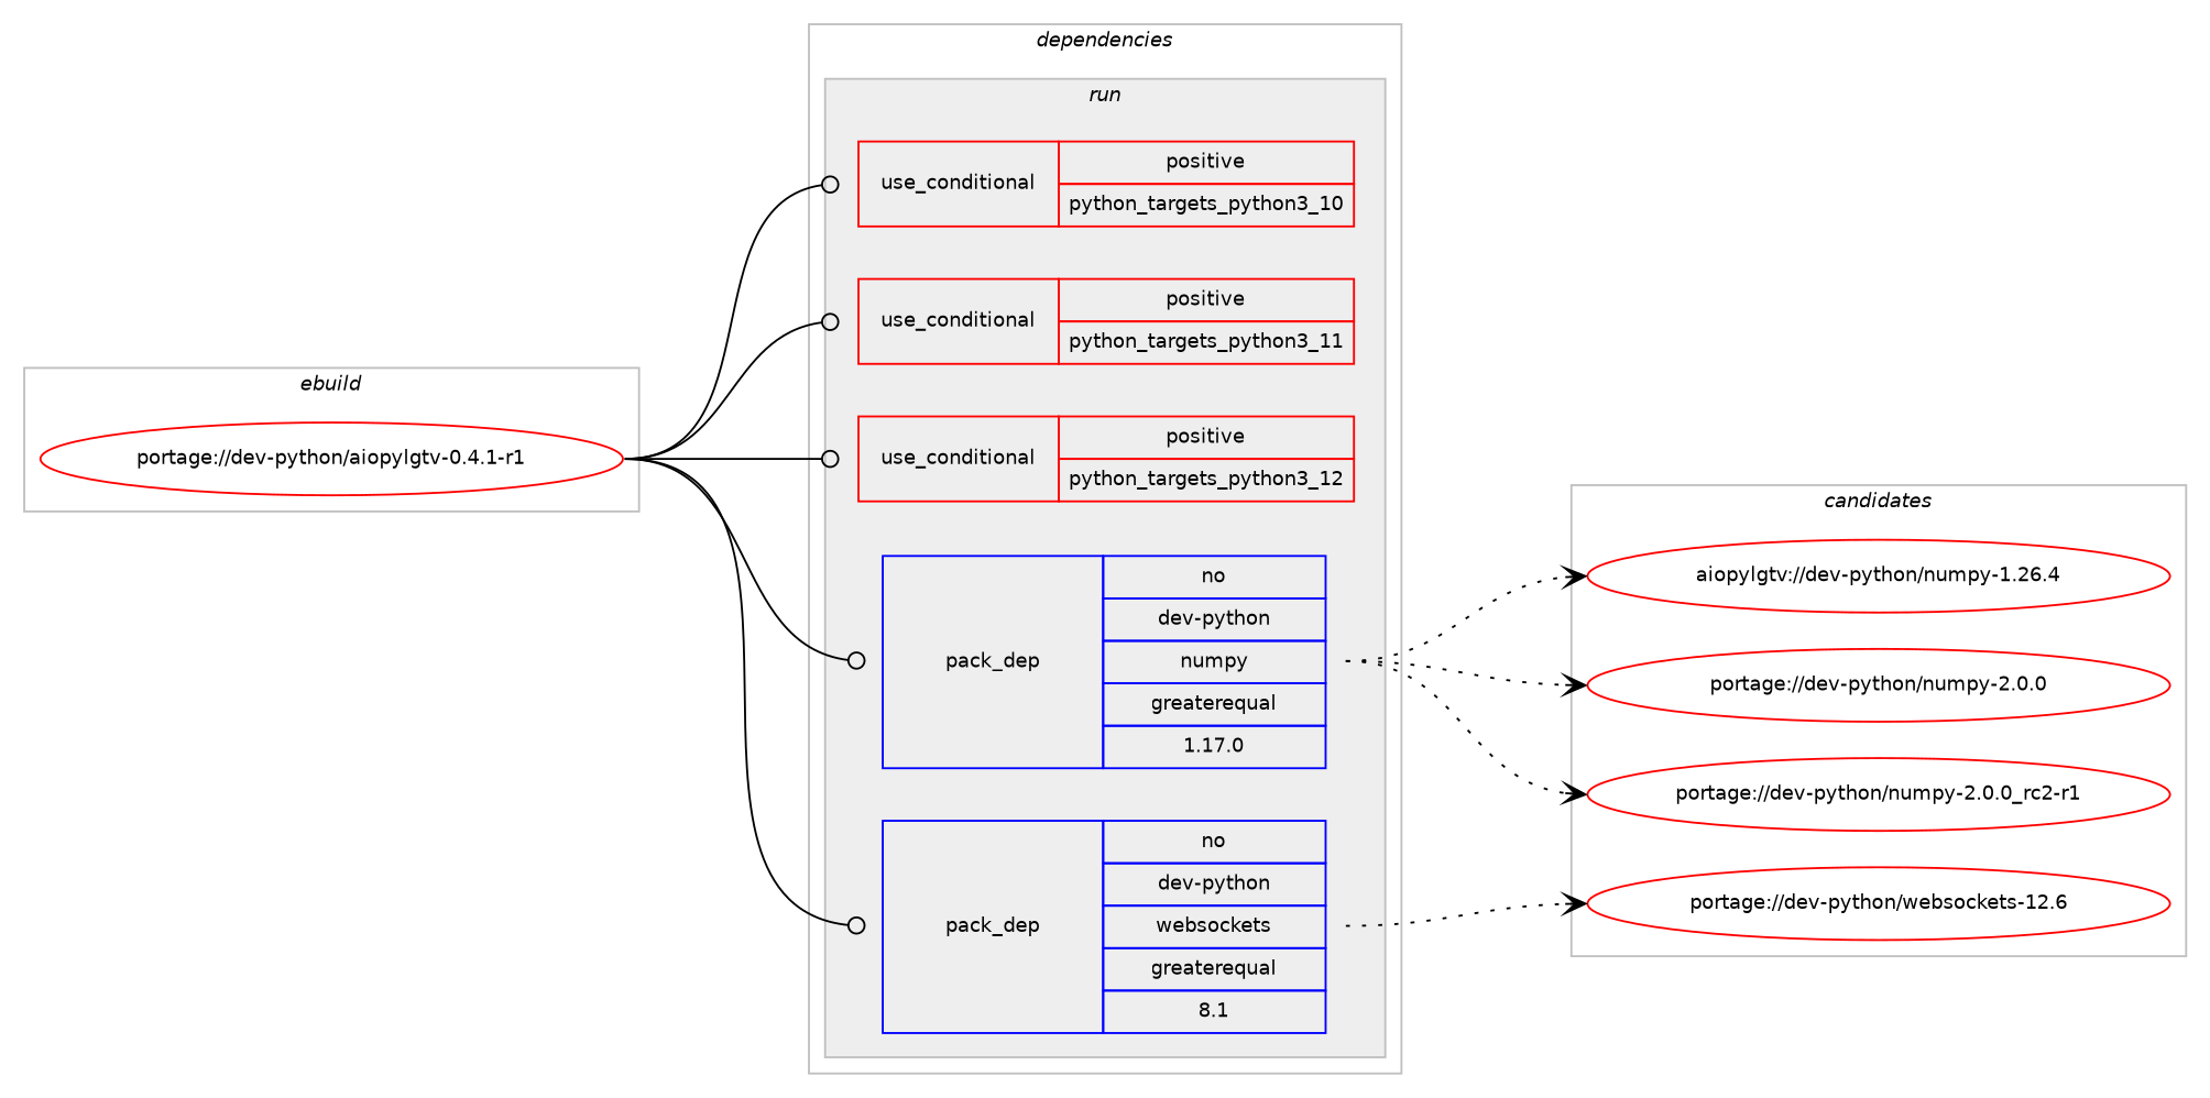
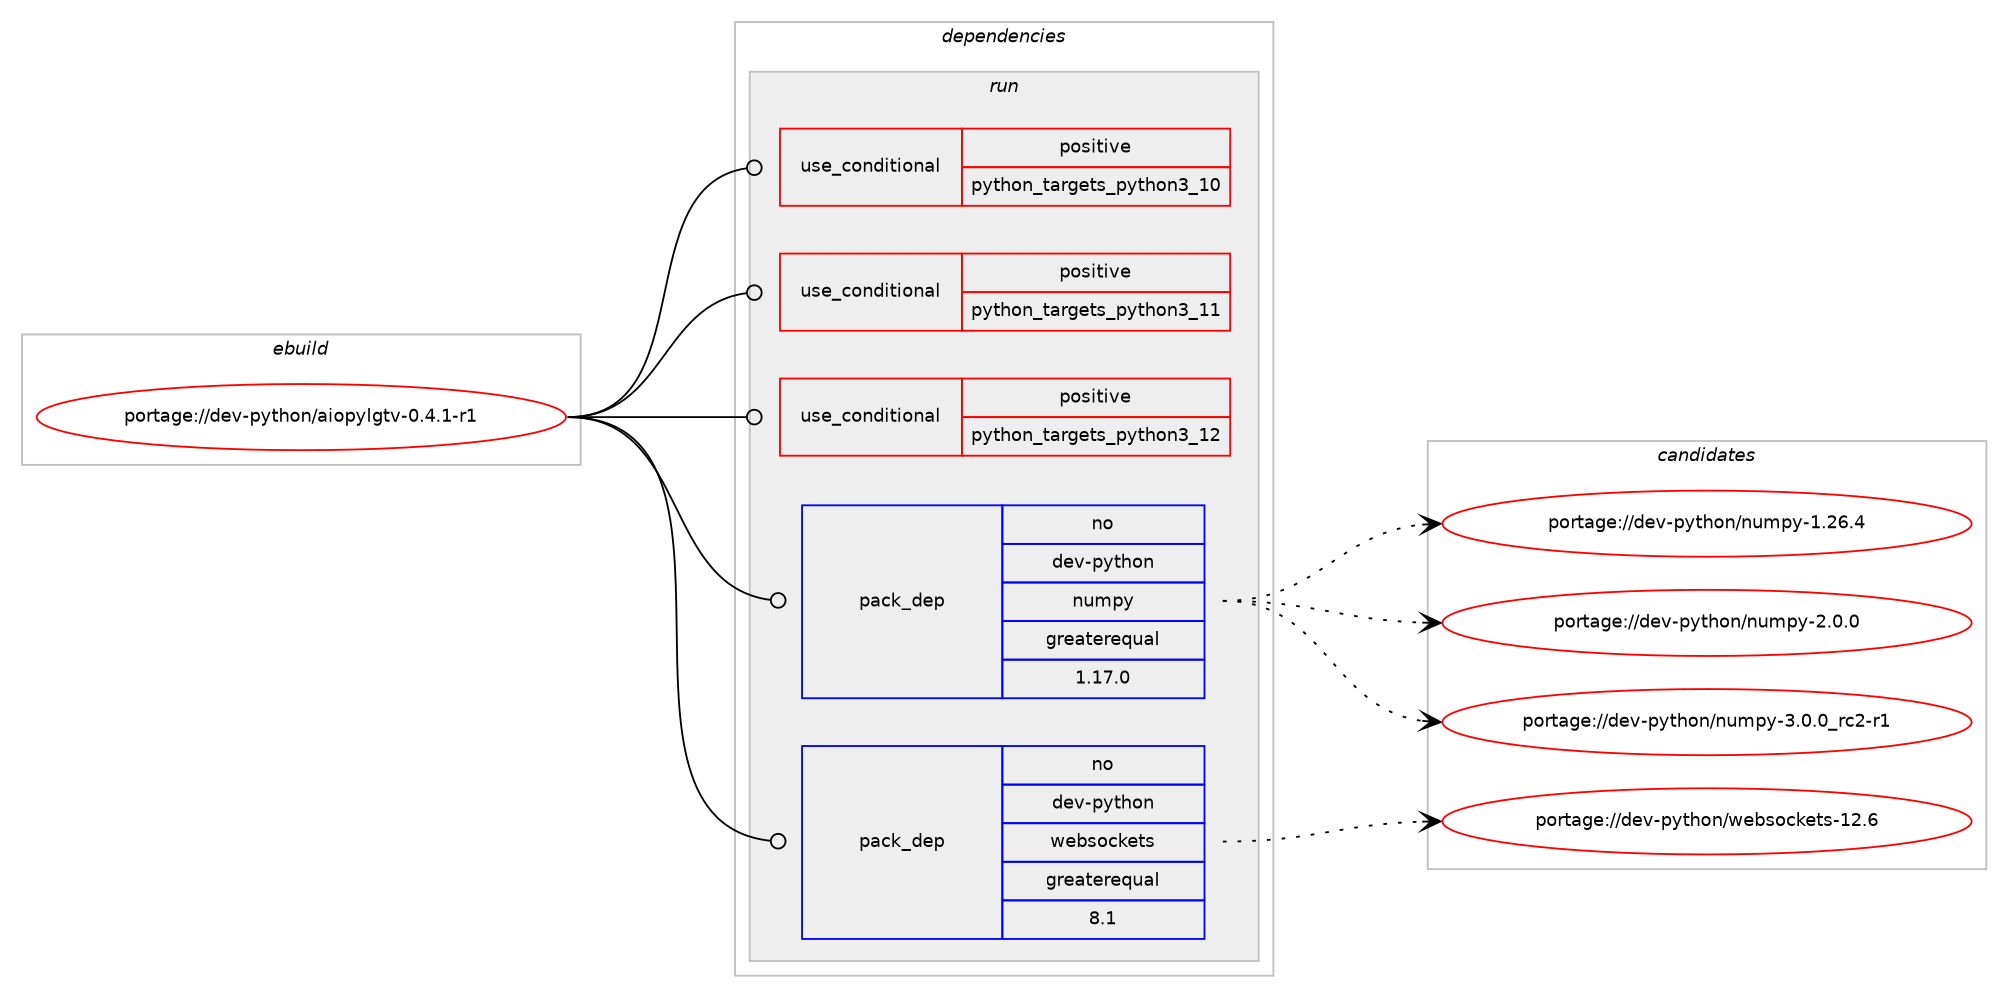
  digraph {
    compound=true
    concentrate=true
    fontname=Helvetica
    fontsize=10
    newrank=true
    rankdir=LR
    ranksep=1.5
    node [color=red fontname=Helvetica fontsize=10]
    edge [arrowhead=odot headport=w style=solid tailport=e weight=20]
    n1 [label="portage://dev-python/aiopylgtv-0.4.1-r1" width=4]
    n2 [label=<<TABLE BORDER="0" CELLBORDER="1" CELLSPACING="0" CELLPADDING="4"><TR><TD ROWSPAN="3" CELLPADDING="10">use_conditional</TD></TR><TR><TD>positive</TD></TR><TR><TD>python_targets_python3_10</TD></TR></TABLE>> shape=none]
    n3 [label=<<TABLE BORDER="0" CELLBORDER="1" CELLSPACING="0" CELLPADDING="4"><TR><TD ROWSPAN="3" CELLPADDING="10">use_conditional</TD></TR><TR><TD>positive</TD></TR><TR><TD>python_targets_python3_11</TD></TR></TABLE>> shape=none]
    n4 [label=<<TABLE BORDER="0" CELLBORDER="1" CELLSPACING="0" CELLPADDING="4"><TR><TD ROWSPAN="3" CELLPADDING="10">use_conditional</TD></TR><TR><TD>positive</TD></TR><TR><TD>python_targets_python3_12</TD></TR></TABLE>> shape=none]
    n5 [color=blue label=<<TABLE BORDER="0" CELLBORDER="1" CELLSPACING="0" CELLPADDING="4" WIDTH="220"><TR><TD ROWSPAN="6" CELLPADDING="30">pack_dep</TD></TR><TR><TD WIDTH="110">no</TD></TR><TR><TD>dev-python</TD></TR><TR><TD>numpy</TD></TR><TR><TD>greaterequal</TD></TR><TR><TD>1.17.0</TD></TR></TABLE>> shape=none]
    n6 [color=blue label=<<TABLE BORDER="0" CELLBORDER="1" CELLSPACING="0" CELLPADDING="4" WIDTH="220"><TR><TD ROWSPAN="6" CELLPADDING="30">pack_dep</TD></TR><TR><TD WIDTH="110">no</TD></TR><TR><TD>dev-python</TD></TR><TR><TD>websockets</TD></TR><TR><TD>greaterequal</TD></TR><TR><TD>8.1</TD></TR></TABLE>> shape=none]
-   n7 [label="aiopylgtv://dev-python/numpy-1.26.4" width=4]
+   n7 [label="portage://dev-python/numpy-1.26.4" width=4]
    n8 [label="portage://dev-python/numpy-2.0.0" width=4]
-   n9 [label="portage://dev-python/numpy-2.0.0_rc2-r1" width=4]
+   n9 [label="portage://dev-python/numpy-3.0.0_rc2-r1" width=4]
    n10 [label="portage://dev-python/websockets-12.6" width=4]
    subgraph cluster_1 {
      color=gray
      label=<<i>ebuild</i>>
      rank=same
      n1
    }
    subgraph cluster_2 {
      color=gray
      label=<<i>dependencies</i>>
      subgraph cluster_3 {
        color=gray
        fillcolor="#eeeeee"
        label=<<i>compile</i>>
        style=filled
      }
      subgraph cluster_4 {
        color=gray
        fillcolor="#eeeeee"
        label=<<i>compile and run</i>>
        style=filled
      }
      subgraph cluster_5 {
        color=gray
        fillcolor="#eeeeee"
        label=<<i>run</i>>
        style=filled
        subgraph sub_6 {
          color=gray
          fillcolor="#eeeeee"
          label=<<i>run</i>>
          style=filled
          n2
        }
        subgraph sub_7 {
          color=gray
          fillcolor="#eeeeee"
          label=<<i>run</i>>
          style=filled
          n3
        }
        subgraph sub_8 {
          color=gray
          fillcolor="#eeeeee"
          label=<<i>run</i>>
          style=filled
          n4
        }
        subgraph sub_9 {
          color=gray
          fillcolor="#eeeeee"
          label=<<i>run</i>>
          style=filled
          n5
        }
        subgraph sub_10 {
          color=gray
          fillcolor="#eeeeee"
          label=<<i>run</i>>
          style=filled
          n6
        }
      }
    }
    subgraph cluster_11 {
      color=gray
      label=<<i>candidates</i>>
      rank=same
      subgraph sub_12 {
        color=black
        label=<<i>candidates</i>>
        nodesep=1
        rank=same
        n7
        n8
        n9
      }
      subgraph sub_13 {
        color=black
        label=<<i>candidates</i>>
        nodesep=1
        rank=same
        n10
      }
    }
    n1 -> n2
    n1 -> n3
    n1 -> n4
    n1 -> n5
    n1 -> n6
    n5 -> n7 [arrowhead=vee style=dotted weight=100]
    n5 -> n8 [arrowhead=vee style=dotted weight=100]
    n5 -> n9 [arrowhead=vee style=dotted weight=100]
    n6 -> n10 [arrowhead=vee style=dotted weight=100]
  }
